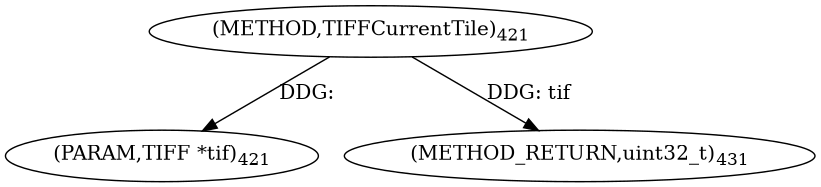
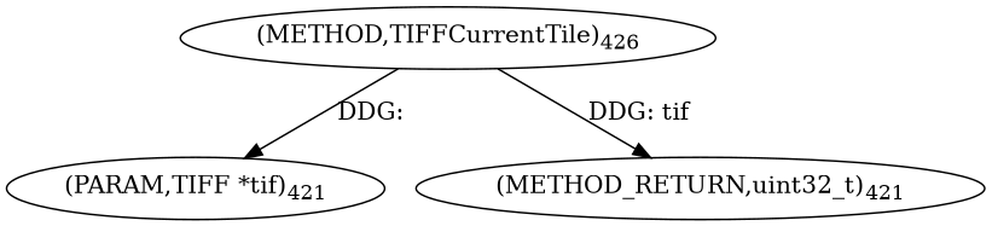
  digraph {
-   n1 [label=<(METHOD,TIFFCurrentTile)<SUB>421</SUB>>]
+   n1 [label=<(METHOD,TIFFCurrentTile)<SUB>426</SUB>>]
    n2 [label=<(PARAM,TIFF *tif)<SUB>421</SUB>>]
-   n3 [label=<(METHOD_RETURN,uint32_t)<SUB>431</SUB>>]
+   n3 [label=<(METHOD_RETURN,uint32_t)<SUB>421</SUB>>]
    n1 -> n2 [label="DDG: "]
    n1 -> n3 [label="DDG: tif"]
  }
